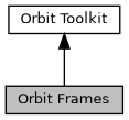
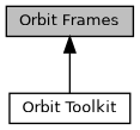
  digraph {
    rankdir=TB
    node [color=black fontname=Helvetica fontsize=10 shape=box style=filled]
    n1 [fillcolor=grey75 fontcolor=black height=0.2 label="Orbit Frames" width=0.4]
    n2 [fillcolor=white height=0.2 label="Orbit Toolkit" width=0.4]
-   n2 -> n1 [dir=back fontname=Helvetica fontsize=10 labelfontname=Helvetica labelfontsize=10 shape=plaintext style=solid]
+   n1 -> n2 [dir=back fontname=Helvetica fontsize=10 labelfontname=Helvetica labelfontsize=10 shape=plaintext style=solid]
  }
